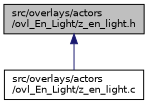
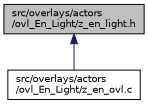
  digraph {
    node [color=black fontname=Helvetica fontsize=10 shape=record style=filled]
    n1 [fillcolor=grey75 fontcolor=black height=0.2 label="src/overlays/actors\l/ovl_En_Light/z_en_light.h" width=0.4]
-   n2 [fillcolor=white height=0.2 label="src/overlays/actors\l/ovl_En_Light/z_en_light.c" width=0.4]
+   n2 [fillcolor=white height=0.2 label="src/overlays/actors\l/ovl_En_Light/z_en_ovl.c" width=0.4]
    n1 -> n2 [color=midnightblue dir=back fontname=Helvetica fontsize=10 labelfontname=Helvetica labelfontsize=10 style=solid]
  }
